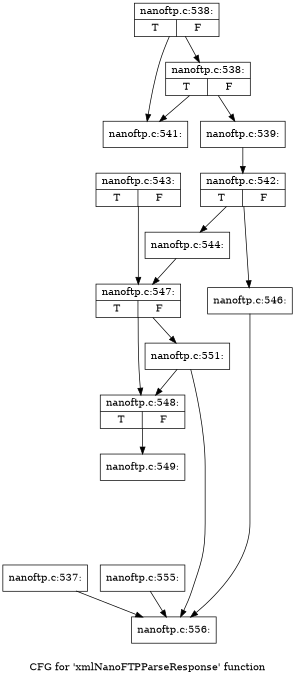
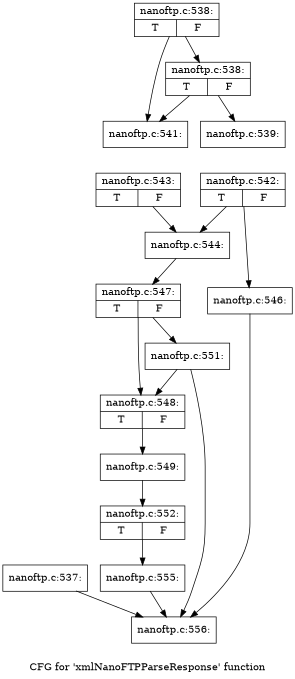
  digraph {
    label="CFG for 'xmlNanoFTPParseResponse' function"
    node [shape=record]
    n1 [label="{nanoftp.c:537:}"]
    n2 [label="{nanoftp.c:556:}"]
    n3 [label="{nanoftp.c:538:|{<s0>T|<s1>F}}"]
    n4 [label="{nanoftp.c:538:|{<s0>T|<s1>F}}"]
    n5 [label="{nanoftp.c:541:}"]
    n6 [label="{nanoftp.c:539:}"]
    n7 [label="{nanoftp.c:542:|{<s0>T|<s1>F}}"]
    n8 [label="{nanoftp.c:546:}"]
    n9 [label="{nanoftp.c:544:}"]
    n10 [label="{nanoftp.c:543:|{<s0>T|<s1>F}}"]
    n11 [label="{nanoftp.c:547:|{<s0>T|<s1>F}}"]
    n12 [label="{nanoftp.c:548:|{<s0>T|<s1>F}}"]
    n13 [label="{nanoftp.c:551:}"]
    n14 [label="{nanoftp.c:549:}"]
+   n15 [label="{nanoftp.c:552:|{<s0>T|<s1>F}}"]
    n16 [label="{nanoftp.c:555:}"]
    n1 -> n2
    n3 -> n4
    n3 -> n5
    n4 -> n5
    n4 -> n6
-   n6 -> n7
    n7 -> n8
    n7 -> n9
    n8 -> n2
    n9 -> n11
-   n10 -> n11
+   n10 -> n9
    n11 -> n12
    n11 -> n13
    n12 -> n14
    n13 -> n2
    n13 -> n12
+   n14 -> n15
+   n15 -> n16
    n16 -> n2
  }
